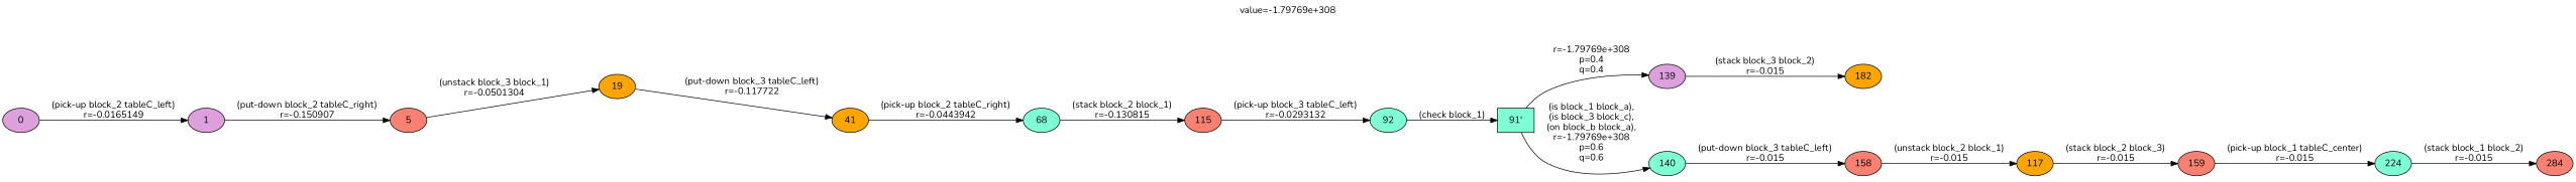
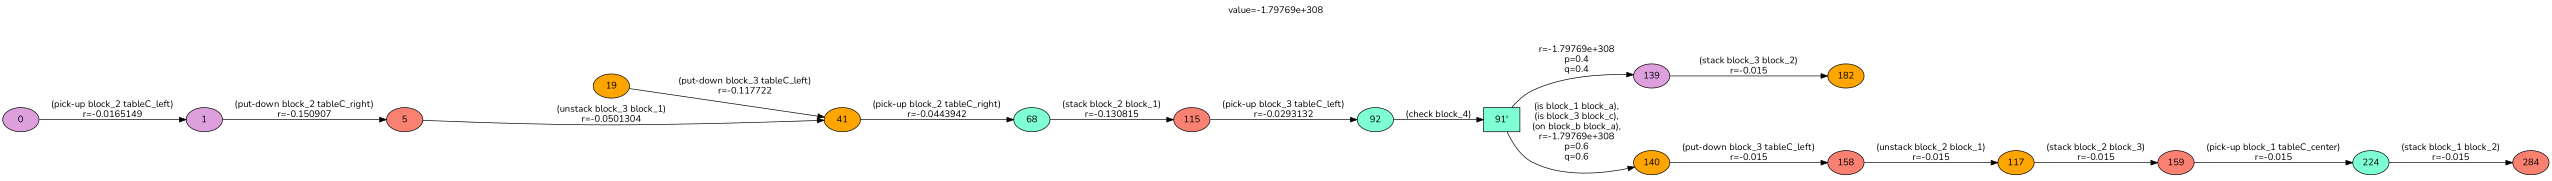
  digraph {
    fontname=Nunito
    label="value=-1.79769e+308"
    labelloc=top
    rankdir=LR
    node [fillcolor=salmon fontname=Nunito style=filled]
    edge [fontname=Nunito]
    0 [fillcolor=plum]
    1 [fillcolor=plum]
    5
    19 [fillcolor=orange]
    41 [fillcolor=orange]
    68 [fillcolor=aquamarine]
    115
    92 [fillcolor=aquamarine]
    n9 [fillcolor=aquamarine label="91'" shape=box]
    139 [fillcolor=plum]
-   140 [fillcolor=aquamarine]
+   140 [fillcolor=orange]
    182 [fillcolor=orange]
    158
    n14 [fillcolor=orange label=117]
    159
    n16 [fillcolor=aquamarine label=224]
    284
    0 -> 1 [label="(pick-up block_2 tableC_left)\nr=-0.0165149"]
    1 -> 5 [label="(put-down block_2 tableC_right)\nr=-0.150907"]
-   5 -> 19 [label="(unstack block_3 block_1)\nr=-0.0501304"]
+   5 -> 41 [label="(unstack block_3 block_1)\nr=-0.0501304"]
    19 -> 41 [label="(put-down block_3 tableC_left)\nr=-0.117722"]
    41 -> 68 [label="(pick-up block_2 tableC_right)\nr=-0.0443942"]
    68 -> 115 [label="(stack block_2 block_1)\nr=-0.130815"]
    115 -> 92 [label="(pick-up block_3 tableC_left)\nr=-0.0293132"]
-   92 -> n9 [label="(check block_1)"]
+   92 -> n9 [label="(check block_4)"]
    n9 -> 139 [label="\nr=-1.79769e+308\np=0.4\nq=0.4"]
    n9 -> 140 [label="\n(is block_1 block_a),\n(is block_3 block_c),\n(on block_b block_a),\nr=-1.79769e+308\np=0.6\nq=0.6"]
    139 -> 182 [label="(stack block_3 block_2)\nr=-0.015"]
    140 -> 158 [label="(put-down block_3 tableC_left)\nr=-0.015"]
    158 -> n14 [label="(unstack block_2 block_1)\nr=-0.015"]
    n14 -> 159 [label="(stack block_2 block_3)\nr=-0.015"]
    159 -> n16 [label="(pick-up block_1 tableC_center)\nr=-0.015"]
    n16 -> 284 [label="(stack block_1 block_2)\nr=-0.015"]
  }
